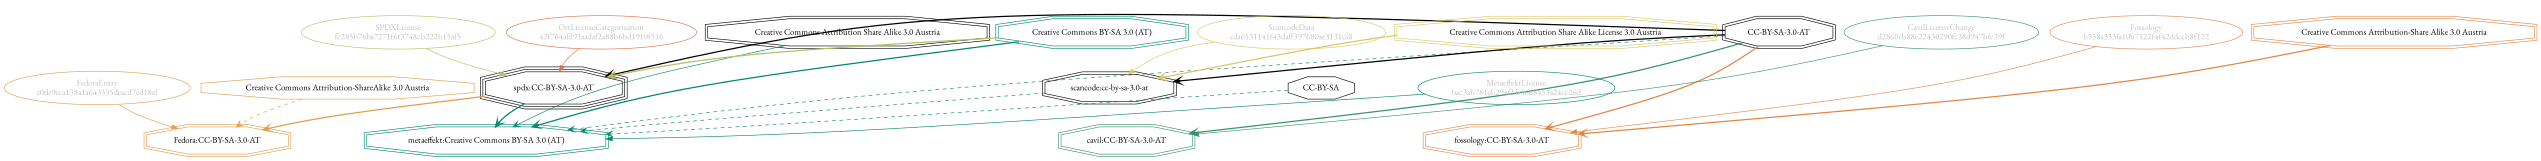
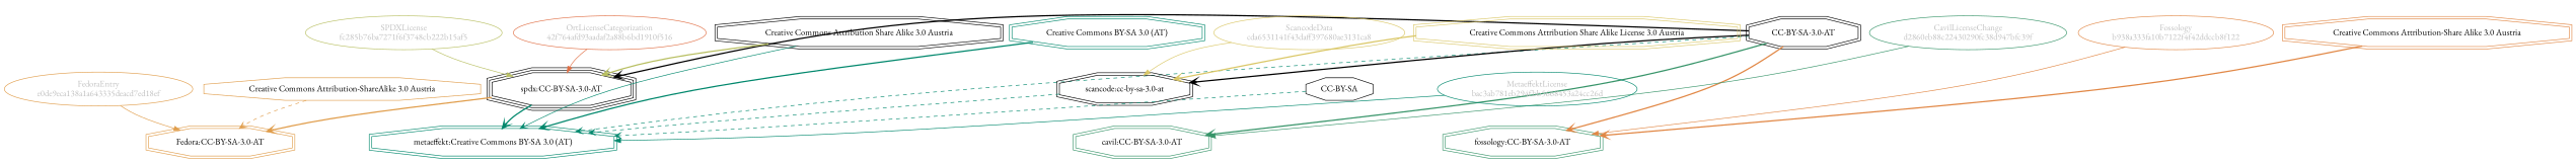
  strict digraph {
    fontname="EB Garamond"
    splines=curved
    node [fontname="EB Garamond" shape=doubleoctagon]
    edge [color="#00876c" fontname="EB Garamond" weight=0.5 arrowhead=vee style=bold]
    n1 [color="#b8bf62" fillcolor="beige;1" fontcolor=gray label="SPDXLicense\nfc285b76ba7271f6f3748cb222b15af5" shape=ellipse]
    n2 [label="spdx:CC-BY-SA-3.0-AT" shape=tripleoctagon]
    n3 [color="#e09d4b" label="Fedora:CC-BY-SA-3.0-AT"]
    n4 [color="#00876c" label="metaeffekt:Creative Commons BY-SA 3.0 (AT)"]
    n5 [label="CC-BY-SA-3.0-AT"]
    n6 [label="scancode:cc-by-sa-3.0-at"]
-   n7 [color="#e18745" label="fossology:CC-BY-SA-3.0-AT"]
+   n7 [color="#379469" label="fossology:CC-BY-SA-3.0-AT"]
    n8 [color="#379469" label="cavil:CC-BY-SA-3.0-AT"]
    n9 [label="Creative Commons Attribution Share Alike 3.0 Austria"]
    n10 [label="CC-BY-SA" shape=octagon]
    n11 [color="#e09d4b" fillcolor="beige;1" fontcolor=gray label="FedoraEntry\ne0de9eca138a1a643335deacd7ed18ef" shape=ellipse]
    n12 [color="#e09d4b" label="Creative Commons Attribution-ShareAlike 3.0 Austria" shape=octagon]
    n13 [color="#dac767" fillcolor="beige;1" fontcolor=gray label="ScancodeData\ncda6531141f43daff397680ae3131ca8" shape=ellipse]
    n14 [color="#dac767" label="Creative Commons Attribution Share Alike License 3.0 Austria"]
    n15 [color="#e18745" fillcolor="beige;1" fontcolor=gray label="Fossology\nb938a333fa10b7122f4f42ddccb8f122" shape=ellipse]
    n16 [color="#e18745" label="Creative Commons Attribution-Share Alike 3.0 Austria"]
    n17 [color="#e06f45" fillcolor="beige;1" fontcolor=gray label="OrtLicenseCategorization\n42f764afd93aadaf2a88b6bd1910f516" shape=ellipse]
    n18 [color="#379469" fillcolor="beige;1" fontcolor=gray label="CavilLicenseChange\nd2860eb88c22430290fc38d947bfc39f" shape=ellipse]
    n19 [color="#00876c" fillcolor="beige;1" fontcolor=gray label="MetaeffektLicense\nbac3ab781eb294fbb5668453a24cc26d" shape=ellipse]
    n20 [color="#00876c" label="Creative Commons BY-SA 3.0 (AT)"]
    n1 -> n2 [color="#b8bf62" arrowhead="" style=""]
    n2 -> n3 [color="#e09d4b" weight=0.7]
    n2 -> n4 [weight=0.7]
    n5 -> n2 [weight=0.7 color=""]
    n5 -> n4 [style=dashed]
    n5 -> n6 [weight=0.7 color=""]
    n5 -> n7 [color="#e18745" weight=0.7]
    n5 -> n8 [color="#379469" weight=0.7]
    n6 -> n4 [style=dashed]
-   n20 -> n2 [color="#b8bf62" weight=0.7]
+   n9 -> n2 [color="#b8bf62" weight=0.7]
    n9 -> n4 [style=solid]
    n10 -> n4 [style=dashed]
    n11 -> n3 [color="#e09d4b" arrowhead="" style=""]
    n12 -> n3 [color="#e09d4b" style=dashed]
    n13 -> n6 [color="#dac767" arrowhead="" style=""]
    n14 -> n6 [color="#dac767" weight=0.7]
    n15 -> n7 [color="#e18745" arrowhead="" style=""]
    n16 -> n7 [color="#e18745" weight=0.7]
    n17 -> n2 [color="#e06f45" arrowhead="" style=""]
    n18 -> n8 [color="#379469" arrowhead="" style=""]
    n19 -> n4 [arrowhead="" style=""]
    n20 -> n4 [weight=0.7]
  }
